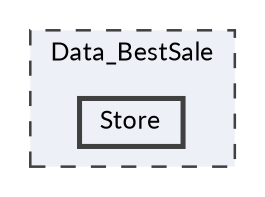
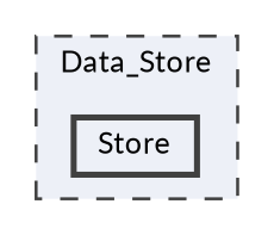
  digraph {
    compound=true
    fontname=Lato
    n1 [color=grey25 fillcolor="#edf0f7" fontname=Lato fontsize=10 height=0.2 label=Store shape=box style="filled,bold" width=0.4]
    subgraph cluster_1 {
      bgcolor="#edf0f7"
      fontsize=10
-     label=Data_BestSale
+     label=Data_Store
      pencolor=grey25
      style="filled,dashed"
      n1
    }
  }
